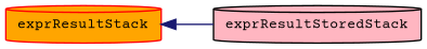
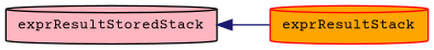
  digraph {
    rankdir=LR
    fontname="Courier Prime"
    node [fontname="Courier Prime" fontsize=10 shape=cylinder style=filled]
    n1 [color=black fillcolor=lightpink fontcolor=black height=0.2 label=exprResultStoredStack width=0.4]
    n2 [color=red height=0.2 label=exprResultStack width=0.4 fillcolor=orange]
-   n2 -> n1 [color=midnightblue dir=back fontname="Courier Prime" fontsize=10 labelfontname=Helvetica labelfontsize=10 style=solid]
+   n1 -> n2 [color=midnightblue dir=back fontname="Courier Prime" fontsize=10 labelfontname=Helvetica labelfontsize=10 style=solid]
  }
